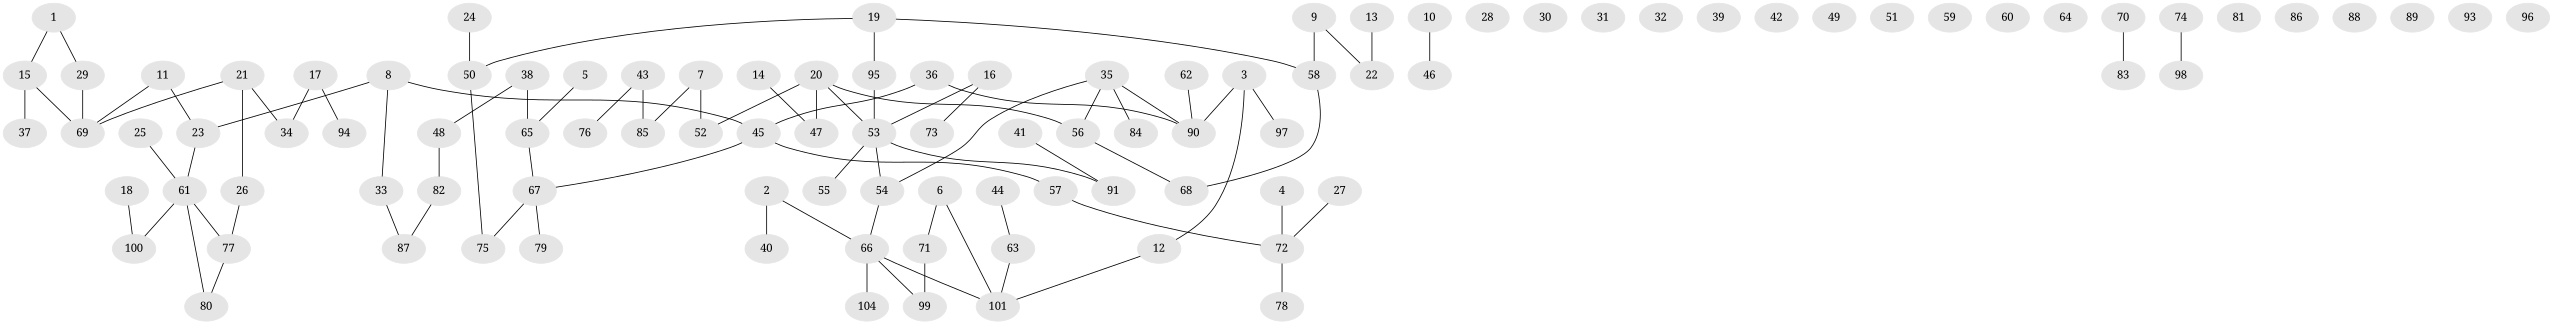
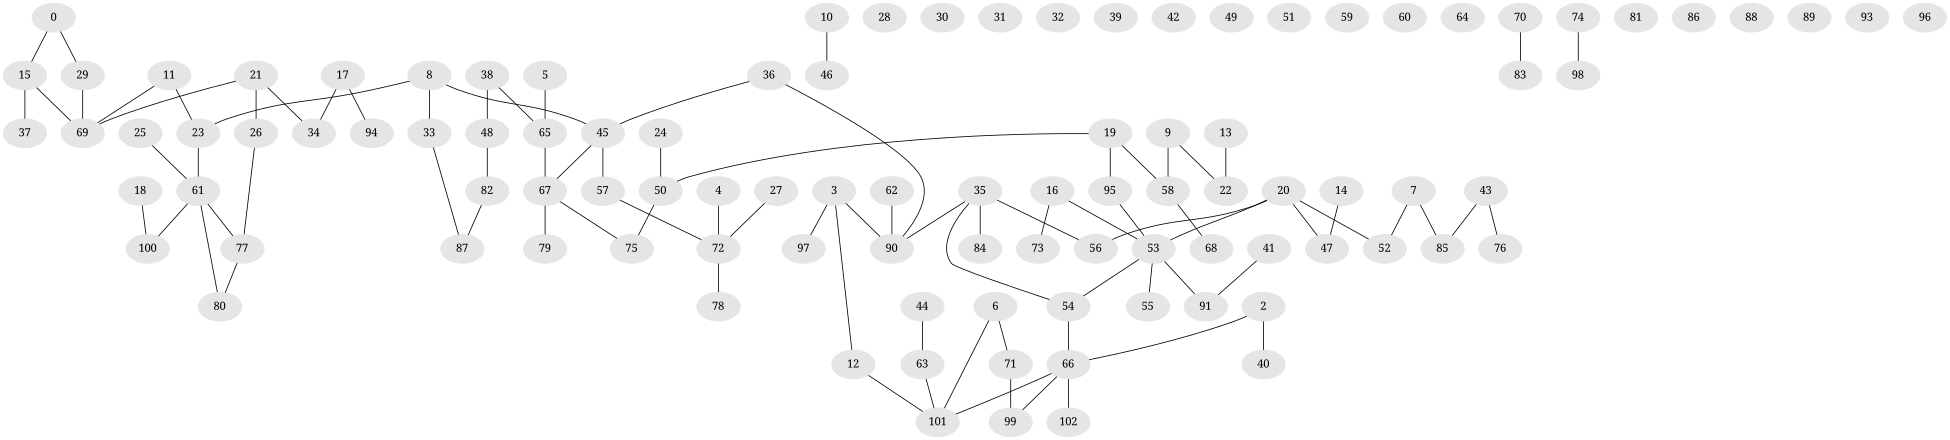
  graph {
    fontname="Noto Serif"
    node [color=gray90 fontname="Noto Serif" style=filled]
    edge [fontname="Noto Serif"]
-   1
+   1 [label=0]
    15
    29
    69
    37
    2
    40
    66
    101
    99
-   102 [label=104]
+   102
    3
    12
    90
    97
    4
    72
    78
    5
    65
    67
    6
    71
    7
    52
    85
    8
    23
    33
    45
    61
    87
    57
    9
    22
    58
    68
    10
    46
    11
    13
    14
    47
    16
    53
    73
    54
    91
    55
    17
    34
    94
    18
    100
    77
    80
    19
    50
    95
    75
    20
    56
    21
    26
    24
    25
    27
    28
    30
    31
    32
    35
    84
    36
    38
    48
    82
    39
    41
    42
    43
    76
    44
    63
    79
    49
    51
    59
    60
    62
    64
    70
    83
    74
    98
    81
    86
    88
    89
    93
    96
    1 -- 15
    1 -- 29
    15 -- 69
    15 -- 37
    29 -- 69
    2 -- 40
    2 -- 66
    66 -- 101
    66 -- 99
    66 -- 102
    3 -- 12
    3 -- 90
    3 -- 97
    12 -- 101
    4 -- 72
    72 -- 78
    5 -- 65
    65 -- 67
    67 -- 75
    67 -- 79
    6 -- 101
    6 -- 71
    71 -- 99
    7 -- 52
    7 -- 85
    8 -- 23
    8 -- 33
    8 -- 45
    23 -- 61
    33 -- 87
    45 -- 67
    45 -- 57
    61 -- 100
    61 -- 77
    61 -- 80
    57 -- 72
    9 -- 22
    9 -- 58
    58 -- 68
    10 -- 46
    11 -- 69
    11 -- 23
    13 -- 22
    14 -- 47
    16 -- 53
    16 -- 73
    53 -- 54
    53 -- 91
    53 -- 55
    54 -- 66
    17 -- 34
    17 -- 94
    18 -- 100
    77 -- 80
    19 -- 58
    19 -- 50
    19 -- 95
    50 -- 75
    95 -- 53
    20 -- 52
    20 -- 47
    20 -- 53
    20 -- 56
-   56 -- 68
    21 -- 69
    21 -- 34
    21 -- 26
    26 -- 77
    24 -- 50
    25 -- 61
    27 -- 72
    35 -- 90
    35 -- 54
    35 -- 56
    35 -- 84
    36 -- 90
    36 -- 45
    38 -- 65
    38 -- 48
    48 -- 82
    82 -- 87
    41 -- 91
    43 -- 85
    43 -- 76
    44 -- 63
    63 -- 101
    62 -- 90
    70 -- 83
    74 -- 98
  }
